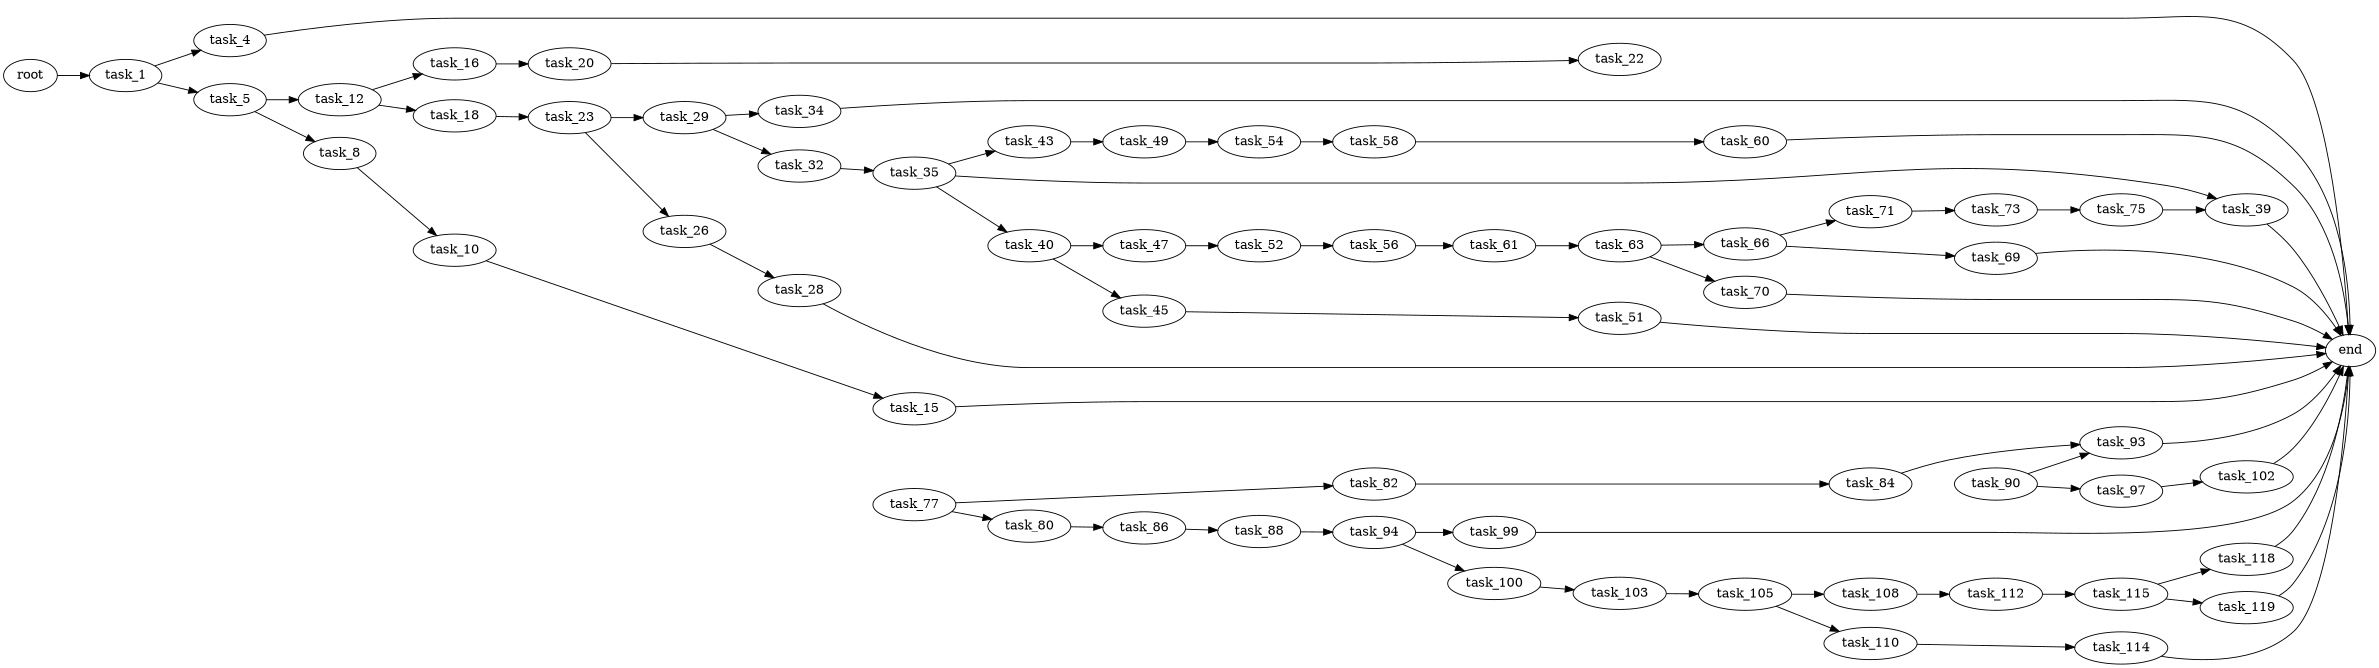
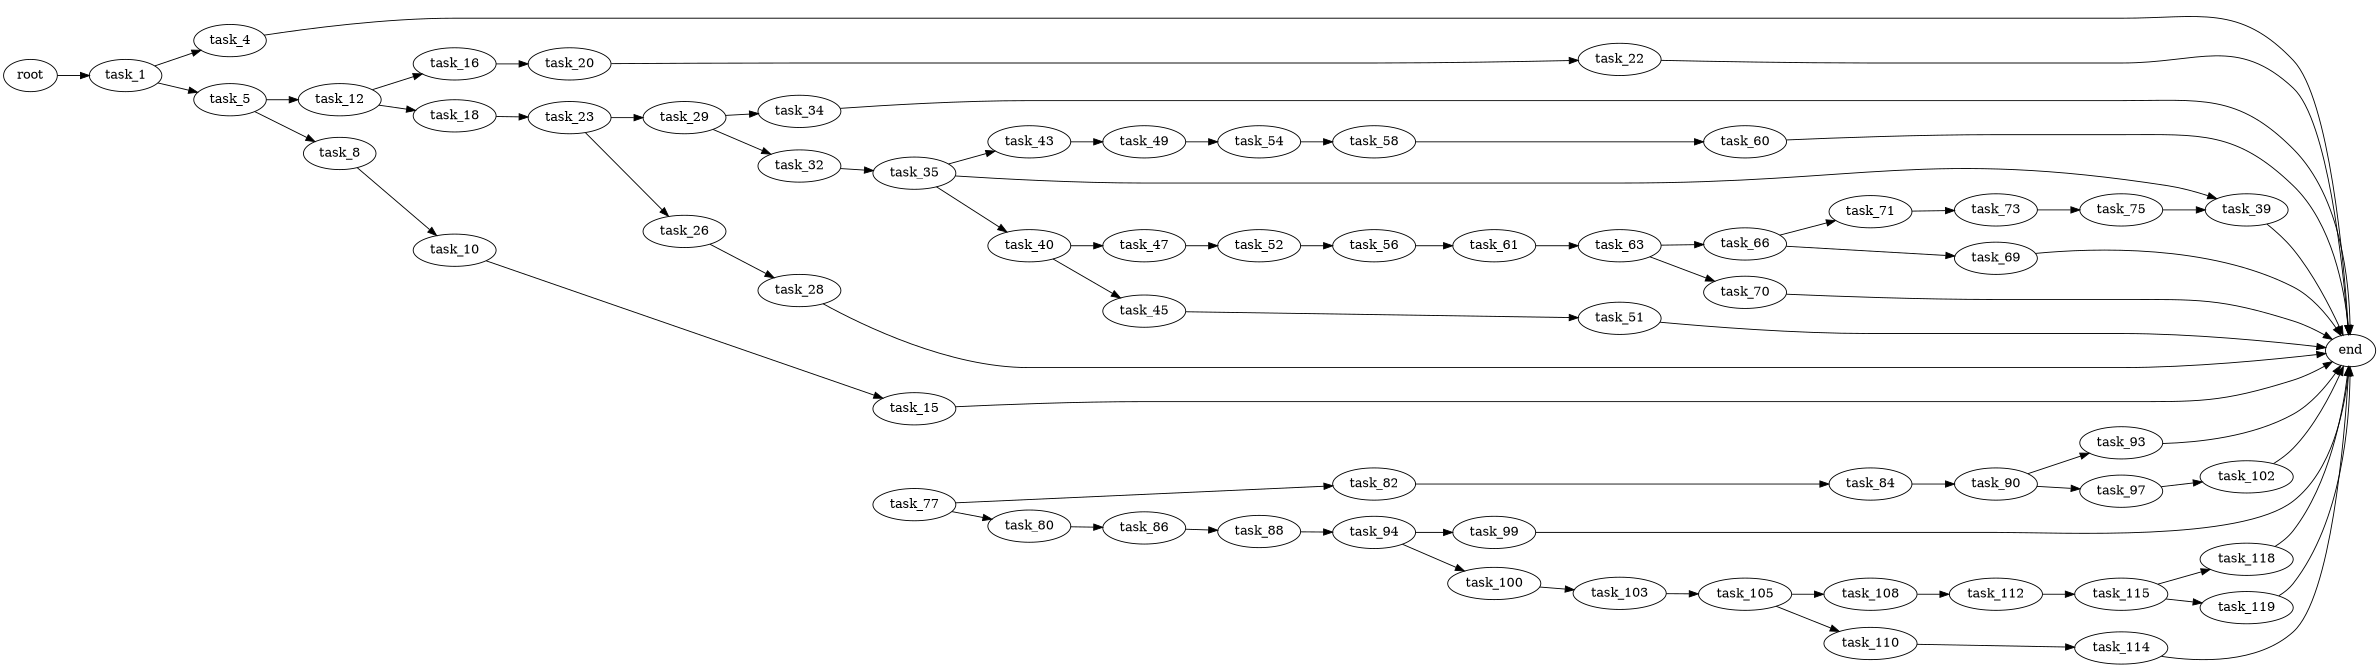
  digraph {
    fontname="DejaVu Serif"
    rankdir=LR
    node [fontname="DejaVu Serif"]
    edge [fontname="DejaVu Serif"]
    root
    task_1
    task_4
    task_5
    end
    task_8
    task_12
    task_10
    task_16
    task_18
    task_15
    task_20
    task_23
    task_22
    task_26
    task_29
    task_28
    task_32
    task_34
    task_35
    task_39
    task_40
    task_43
    task_45
    task_47
    task_49
    task_51
    task_52
    task_54
    task_56
    task_58
    task_61
    task_60
    task_63
    task_66
    task_70
    task_69
    task_71
    task_73
    task_75
    task_77
    task_80
    task_82
    task_86
    task_84
    task_88
    task_90
    task_94
    task_93
    task_97
    task_102
    task_99
    task_100
    task_103
    task_105
    task_108
    task_110
    task_112
    task_114
    task_115
    task_118
    task_119
    root -> task_1
    task_1 -> task_4
    task_1 -> task_5
    task_4 -> end
    task_5 -> task_8
    task_5 -> task_12
    task_8 -> task_10
    task_12 -> task_16
    task_12 -> task_18
    task_10 -> task_15
    task_16 -> task_20
    task_18 -> task_23
    task_15 -> end
    task_20 -> task_22
    task_23 -> task_26
    task_23 -> task_29
+   task_22 -> end
    task_26 -> task_28
    task_29 -> task_32
    task_29 -> task_34
    task_28 -> end
    task_32 -> task_35
    task_34 -> end
    task_35 -> task_39
    task_35 -> task_40
    task_35 -> task_43
    task_39 -> end
    task_40 -> task_45
    task_40 -> task_47
    task_43 -> task_49
    task_45 -> task_51
    task_47 -> task_52
    task_49 -> task_54
    task_51 -> end
    task_52 -> task_56
    task_54 -> task_58
    task_56 -> task_61
    task_58 -> task_60
    task_61 -> task_63
    task_60 -> end
    task_63 -> task_66
    task_63 -> task_70
    task_66 -> task_69
    task_66 -> task_71
    task_70 -> end
    task_69 -> end
    task_71 -> task_73
    task_73 -> task_75
    task_75 -> task_39
    task_77 -> task_80
    task_77 -> task_82
    task_80 -> task_86
    task_82 -> task_84
    task_86 -> task_88
-   task_84 -> task_93
+   task_84 -> task_90
    task_88 -> task_94
    task_90 -> task_93
    task_90 -> task_97
    task_94 -> task_99
    task_94 -> task_100
    task_93 -> end
    task_97 -> task_102
    task_102 -> end
    task_99 -> end
    task_100 -> task_103
    task_103 -> task_105
    task_105 -> task_108
    task_105 -> task_110
    task_108 -> task_112
    task_110 -> task_114
    task_112 -> task_115
    task_114 -> end
    task_115 -> task_118
    task_115 -> task_119
    task_118 -> end
    task_119 -> end
  }
